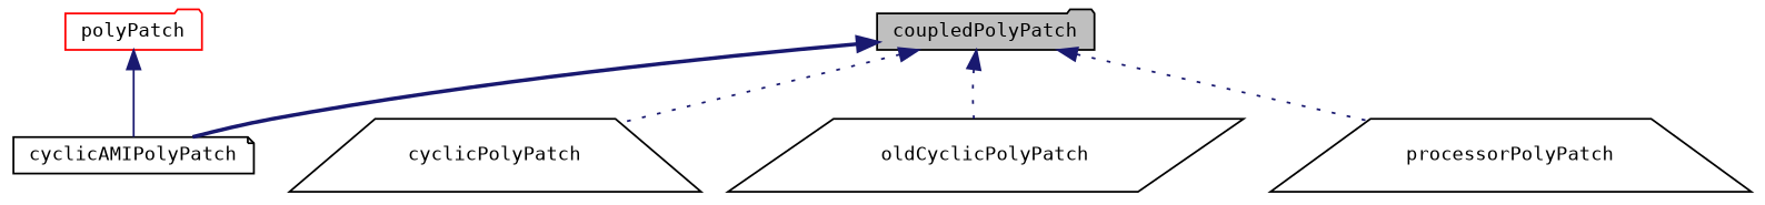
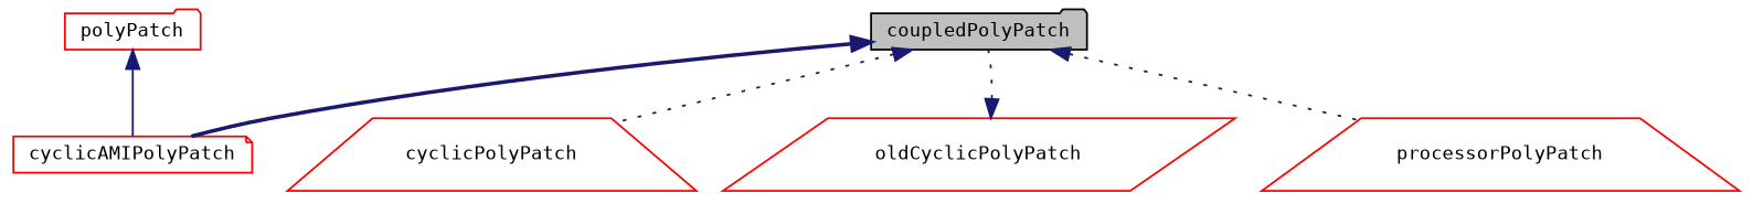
  digraph {
    fontname="DejaVu Sans Mono"
    node [color=red fontname="DejaVu Sans Mono" fontsize=10 shape=folder]
    edge [color=midnightblue dir=back fontname="DejaVu Sans Mono" fontsize=10 labelfontname=FreeSans labelfontsize=10 style=dotted]
    n1 [color=black fillcolor=grey75 fontcolor=black height=0.2 label=coupledPolyPatch style=filled width=0.4]
-   n2 [color=black height=0.2 label=cyclicAMIPolyPatch shape=note width=0.4]
-   n3 [color=black height=0.2 label=cyclicPolyPatch shape=trapezium width=0.4]
-   n4 [color=black height=0.2 label=oldCyclicPolyPatch shape=parallelogram width=0.4]
-   n5 [color=black height=0.2 label=processorPolyPatch shape=trapezium width=0.4]
+   n2 [height=0.2 label=cyclicAMIPolyPatch shape=note width=0.4]
+   n3 [height=0.2 label=cyclicPolyPatch shape=trapezium width=0.4]
+   n4 [height=0.2 label=oldCyclicPolyPatch shape=parallelogram width=0.4]
+   n5 [height=0.2 label=processorPolyPatch shape=trapezium width=0.4]
    n6 [height=0.2 label=polyPatch width=0.4]
    n1 -> n2 [style=bold]
    n1 -> n3
-   n1 -> n4
+   n4 -> n1
    n1 -> n5
    n6 -> n2 [style=solid]
  }
